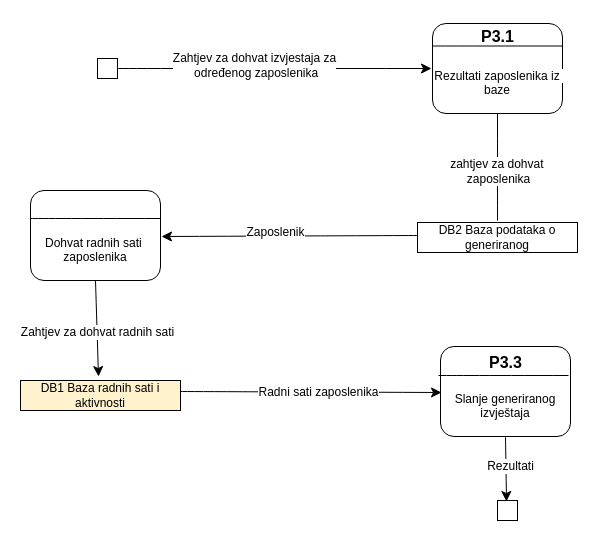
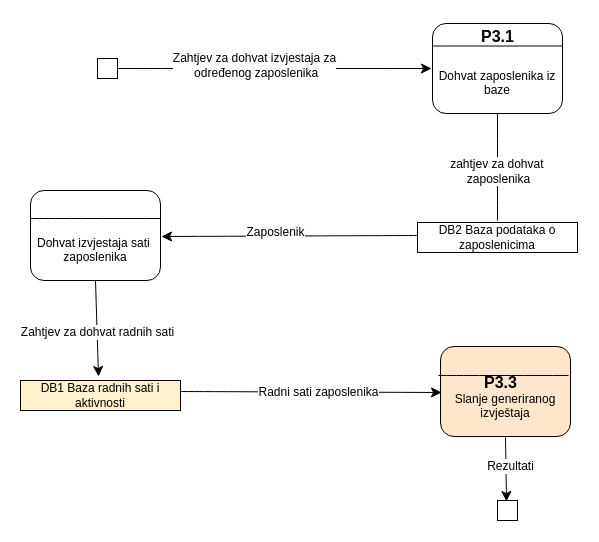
  <mxCell id="0" />
  <mxCell id="1" parent="0" />
  <mxCell id="2" style="edgeStyle=none;curved=1;rounded=0;orthogonalLoop=1;jettySize=auto;html=1;exitX=1;exitY=0.5;exitDx=0;exitDy=0;fontSize=12;startSize=8;endSize=8;" edge="1" parent="1" source="4"><mxGeometry relative="1" as="geometry"><mxPoint x="431" y="68" as="targetPoint" /></mxGeometry></mxCell>
  <mxCell id="3" value="Zahtjev za dohvat izvjestaja za&lt;div&gt;&amp;nbsp;određenog zaposlenika&lt;/div&gt;" style="edgeLabel;html=1;align=center;verticalAlign=middle;resizable=0;points=[];fontSize=12;" vertex="1" connectable="0" parent="2"><mxGeometry x="-0.134" y="4" relative="1" as="geometry"><mxPoint as="offset" /></mxGeometry></mxCell>
  <mxCell id="4" value="" style="rounded=0;whiteSpace=wrap;html=1;" vertex="1" parent="1"><mxGeometry x="97" y="58" width="20" height="20" as="geometry" /></mxCell>
- <mxCell id="5" value="&lt;div&gt;&lt;span style=&quot;border: 0px solid rgb(227, 227, 227); box-sizing: border-box; --tw-border-spacing-x: 0; --tw-border-spacing-y: 0; --tw-translate-x: 0; --tw-translate-y: 0; --tw-rotate: 0; --tw-skew-x: 0; --tw-skew-y: 0; --tw-scale-x: 1; --tw-scale-y: 1; --tw-pan-x: ; --tw-pan-y: ; --tw-pinch-zoom: ; --tw-scroll-snap-strictness: proximity; --tw-gradient-from-position: ; --tw-gradient-via-position: ; --tw-gradient-to-position: ; --tw-ordinal: ; --tw-slashed-zero: ; --tw-numeric-figure: ; --tw-numeric-spacing: ; --tw-numeric-fraction: ; --tw-ring-inset: ; --tw-ring-offset-width: 0px; --tw-ring-offset-color: #fff; --tw-ring-color: rgba(69,89,164,.5); --tw-ring-offset-shadow: 0 0 transparent; --tw-ring-shadow: 0 0 transparent; --tw-shadow: 0 0 transparent; --tw-shadow-colored: 0 0 transparent; --tw-blur: ; --tw-brightness: ; --tw-contrast: ; --tw-grayscale: ; --tw-hue-rotate: ; --tw-invert: ; --tw-saturate: ; --tw-sepia: ; --tw-drop-shadow: ; --tw-backdrop-blur: ; --tw-backdrop-brightness: ; --tw-backdrop-contrast: ; --tw-backdrop-grayscale: ; --tw-backdrop-hue-rotate: ; --tw-backdrop-invert: ; --tw-backdrop-opacity: ; --tw-backdrop-saturate: ; --tw-backdrop-sepia: ; --tw-contain-size: ; --tw-contain-layout: ; --tw-contain-paint: ; --tw-contain-style: ; margin-top: 1.25em; text-align: left; white-space-collapse: preserve; background-color: rgb(255, 255, 255);&quot;&gt;&lt;font style=&quot;font-size: 12px;&quot; face=&quot;Helvetica&quot;&gt;&lt;br&gt;&lt;/font&gt;&lt;/span&gt;&lt;/div&gt;&lt;div&gt;&lt;span style=&quot;border: 0px solid rgb(227, 227, 227); box-sizing: border-box; --tw-border-spacing-x: 0; --tw-border-spacing-y: 0; --tw-translate-x: 0; --tw-translate-y: 0; --tw-rotate: 0; --tw-skew-x: 0; --tw-skew-y: 0; --tw-scale-x: 1; --tw-scale-y: 1; --tw-pan-x: ; --tw-pan-y: ; --tw-pinch-zoom: ; --tw-scroll-snap-strictness: proximity; --tw-gradient-from-position: ; --tw-gradient-via-position: ; --tw-gradient-to-position: ; --tw-ordinal: ; --tw-slashed-zero: ; --tw-numeric-figure: ; --tw-numeric-spacing: ; --tw-numeric-fraction: ; --tw-ring-inset: ; --tw-ring-offset-width: 0px; --tw-ring-offset-color: #fff; --tw-ring-color: rgba(69,89,164,.5); --tw-ring-offset-shadow: 0 0 transparent; --tw-ring-shadow: 0 0 transparent; --tw-shadow: 0 0 transparent; --tw-shadow-colored: 0 0 transparent; --tw-blur: ; --tw-brightness: ; --tw-contrast: ; --tw-grayscale: ; --tw-hue-rotate: ; --tw-invert: ; --tw-saturate: ; --tw-sepia: ; --tw-drop-shadow: ; --tw-backdrop-blur: ; --tw-backdrop-brightness: ; --tw-backdrop-contrast: ; --tw-backdrop-grayscale: ; --tw-backdrop-hue-rotate: ; --tw-backdrop-invert: ; --tw-backdrop-opacity: ; --tw-backdrop-saturate: ; --tw-backdrop-sepia: ; --tw-contain-size: ; --tw-contain-layout: ; --tw-contain-paint: ; --tw-contain-style: ; margin-top: 1.25em; text-align: left; white-space-collapse: preserve; background-color: rgb(255, 255, 255);&quot;&gt;&lt;font style=&quot;font-size: 12px;&quot; face=&quot;Helvetica&quot;&gt;&lt;br&gt;&lt;/font&gt;&lt;/span&gt;&lt;/div&gt;&lt;div&gt;&lt;span style=&quot;border: 0px solid rgb(227, 227, 227); box-sizing: border-box; --tw-border-spacing-x: 0; --tw-border-spacing-y: 0; --tw-translate-x: 0; --tw-translate-y: 0; --tw-rotate: 0; --tw-skew-x: 0; --tw-skew-y: 0; --tw-scale-x: 1; --tw-scale-y: 1; --tw-pan-x: ; --tw-pan-y: ; --tw-pinch-zoom: ; --tw-scroll-snap-strictness: proximity; --tw-gradient-from-position: ; --tw-gradient-via-position: ; --tw-gradient-to-position: ; --tw-ordinal: ; --tw-slashed-zero: ; --tw-numeric-figure: ; --tw-numeric-spacing: ; --tw-numeric-fraction: ; --tw-ring-inset: ; --tw-ring-offset-width: 0px; --tw-ring-offset-color: #fff; --tw-ring-color: rgba(69,89,164,.5); --tw-ring-offset-shadow: 0 0 transparent; --tw-ring-shadow: 0 0 transparent; --tw-shadow: 0 0 transparent; --tw-shadow-colored: 0 0 transparent; --tw-blur: ; --tw-brightness: ; --tw-contrast: ; --tw-grayscale: ; --tw-hue-rotate: ; --tw-invert: ; --tw-saturate: ; --tw-sepia: ; --tw-drop-shadow: ; --tw-backdrop-blur: ; --tw-backdrop-brightness: ; --tw-backdrop-contrast: ; --tw-backdrop-grayscale: ; --tw-backdrop-hue-rotate: ; --tw-backdrop-invert: ; --tw-backdrop-opacity: ; --tw-backdrop-saturate: ; --tw-backdrop-sepia: ; --tw-contain-size: ; --tw-contain-layout: ; --tw-contain-paint: ; --tw-contain-style: ; margin-top: 1.25em; text-align: left; white-space-collapse: preserve; background-color: rgb(255, 255, 255);&quot;&gt;&lt;font style=&quot;font-size: 12px;&quot; face=&quot;Helvetica&quot;&gt;Rezultati zaposlenika iz baze&lt;/font&gt;&lt;/span&gt;&lt;br&gt;&lt;/div&gt;&lt;div&gt;&lt;div&gt;&lt;/div&gt;&lt;/div&gt;" style="rounded=1;whiteSpace=wrap;html=1;" vertex="1" parent="1"><mxGeometry x="432" y="23" width="130" height="90" as="geometry" /></mxCell>
+ <mxCell id="5" value="&lt;div&gt;&lt;span style=&quot;border: 0px solid rgb(227, 227, 227); box-sizing: border-box; --tw-border-spacing-x: 0; --tw-border-spacing-y: 0; --tw-translate-x: 0; --tw-translate-y: 0; --tw-rotate: 0; --tw-skew-x: 0; --tw-skew-y: 0; --tw-scale-x: 1; --tw-scale-y: 1; --tw-pan-x: ; --tw-pan-y: ; --tw-pinch-zoom: ; --tw-scroll-snap-strictness: proximity; --tw-gradient-from-position: ; --tw-gradient-via-position: ; --tw-gradient-to-position: ; --tw-ordinal: ; --tw-slashed-zero: ; --tw-numeric-figure: ; --tw-numeric-spacing: ; --tw-numeric-fraction: ; --tw-ring-inset: ; --tw-ring-offset-width: 0px; --tw-ring-offset-color: #fff; --tw-ring-color: rgba(69,89,164,.5); --tw-ring-offset-shadow: 0 0 transparent; --tw-ring-shadow: 0 0 transparent; --tw-shadow: 0 0 transparent; --tw-shadow-colored: 0 0 transparent; --tw-blur: ; --tw-brightness: ; --tw-contrast: ; --tw-grayscale: ; --tw-hue-rotate: ; --tw-invert: ; --tw-saturate: ; --tw-sepia: ; --tw-drop-shadow: ; --tw-backdrop-blur: ; --tw-backdrop-brightness: ; --tw-backdrop-contrast: ; --tw-backdrop-grayscale: ; --tw-backdrop-hue-rotate: ; --tw-backdrop-invert: ; --tw-backdrop-opacity: ; --tw-backdrop-saturate: ; --tw-backdrop-sepia: ; --tw-contain-size: ; --tw-contain-layout: ; --tw-contain-paint: ; --tw-contain-style: ; margin-top: 1.25em; text-align: left; white-space-collapse: preserve; background-color: rgb(255, 255, 255);&quot;&gt;&lt;font style=&quot;font-size: 12px;&quot; face=&quot;Helvetica&quot;&gt;&lt;br&gt;&lt;/font&gt;&lt;/span&gt;&lt;/div&gt;&lt;div&gt;&lt;span style=&quot;border: 0px solid rgb(227, 227, 227); box-sizing: border-box; --tw-border-spacing-x: 0; --tw-border-spacing-y: 0; --tw-translate-x: 0; --tw-translate-y: 0; --tw-rotate: 0; --tw-skew-x: 0; --tw-skew-y: 0; --tw-scale-x: 1; --tw-scale-y: 1; --tw-pan-x: ; --tw-pan-y: ; --tw-pinch-zoom: ; --tw-scroll-snap-strictness: proximity; --tw-gradient-from-position: ; --tw-gradient-via-position: ; --tw-gradient-to-position: ; --tw-ordinal: ; --tw-slashed-zero: ; --tw-numeric-figure: ; --tw-numeric-spacing: ; --tw-numeric-fraction: ; --tw-ring-inset: ; --tw-ring-offset-width: 0px; --tw-ring-offset-color: #fff; --tw-ring-color: rgba(69,89,164,.5); --tw-ring-offset-shadow: 0 0 transparent; --tw-ring-shadow: 0 0 transparent; --tw-shadow: 0 0 transparent; --tw-shadow-colored: 0 0 transparent; --tw-blur: ; --tw-brightness: ; --tw-contrast: ; --tw-grayscale: ; --tw-hue-rotate: ; --tw-invert: ; --tw-saturate: ; --tw-sepia: ; --tw-drop-shadow: ; --tw-backdrop-blur: ; --tw-backdrop-brightness: ; --tw-backdrop-contrast: ; --tw-backdrop-grayscale: ; --tw-backdrop-hue-rotate: ; --tw-backdrop-invert: ; --tw-backdrop-opacity: ; --tw-backdrop-saturate: ; --tw-backdrop-sepia: ; --tw-contain-size: ; --tw-contain-layout: ; --tw-contain-paint: ; --tw-contain-style: ; margin-top: 1.25em; text-align: left; white-space-collapse: preserve; background-color: rgb(255, 255, 255);&quot;&gt;&lt;font style=&quot;font-size: 12px;&quot; face=&quot;Helvetica&quot;&gt;&lt;br&gt;&lt;/font&gt;&lt;/span&gt;&lt;/div&gt;&lt;div&gt;&lt;span style=&quot;border: 0px solid rgb(227, 227, 227); box-sizing: border-box; --tw-border-spacing-x: 0; --tw-border-spacing-y: 0; --tw-translate-x: 0; --tw-translate-y: 0; --tw-rotate: 0; --tw-skew-x: 0; --tw-skew-y: 0; --tw-scale-x: 1; --tw-scale-y: 1; --tw-pan-x: ; --tw-pan-y: ; --tw-pinch-zoom: ; --tw-scroll-snap-strictness: proximity; --tw-gradient-from-position: ; --tw-gradient-via-position: ; --tw-gradient-to-position: ; --tw-ordinal: ; --tw-slashed-zero: ; --tw-numeric-figure: ; --tw-numeric-spacing: ; --tw-numeric-fraction: ; --tw-ring-inset: ; --tw-ring-offset-width: 0px; --tw-ring-offset-color: #fff; --tw-ring-color: rgba(69,89,164,.5); --tw-ring-offset-shadow: 0 0 transparent; --tw-ring-shadow: 0 0 transparent; --tw-shadow: 0 0 transparent; --tw-shadow-colored: 0 0 transparent; --tw-blur: ; --tw-brightness: ; --tw-contrast: ; --tw-grayscale: ; --tw-hue-rotate: ; --tw-invert: ; --tw-saturate: ; --tw-sepia: ; --tw-drop-shadow: ; --tw-backdrop-blur: ; --tw-backdrop-brightness: ; --tw-backdrop-contrast: ; --tw-backdrop-grayscale: ; --tw-backdrop-hue-rotate: ; --tw-backdrop-invert: ; --tw-backdrop-opacity: ; --tw-backdrop-saturate: ; --tw-backdrop-sepia: ; --tw-contain-size: ; --tw-contain-layout: ; --tw-contain-paint: ; --tw-contain-style: ; margin-top: 1.25em; text-align: left; white-space-collapse: preserve; background-color: rgb(255, 255, 255);&quot;&gt;&lt;font style=&quot;font-size: 12px;&quot; face=&quot;Helvetica&quot;&gt;Dohvat zaposlenika iz baze&lt;/font&gt;&lt;/span&gt;&lt;br&gt;&lt;/div&gt;&lt;div&gt;&lt;div&gt;&lt;/div&gt;&lt;/div&gt;" style="rounded=1;whiteSpace=wrap;html=1;" vertex="1" parent="1"><mxGeometry x="432" y="23" width="130" height="90" as="geometry" /></mxCell>
  <mxCell id="6" style="edgeStyle=none;curved=1;rounded=0;orthogonalLoop=1;jettySize=auto;html=1;exitX=0;exitY=0.5;exitDx=0;exitDy=0;fontSize=12;startSize=8;endSize=8;" edge="1" parent="1"><mxGeometry relative="1" as="geometry"><mxPoint x="161" y="236" as="targetPoint" /><mxPoint x="417" y="235" as="sourcePoint" /></mxGeometry></mxCell>
  <mxCell id="7" value="Zaposlenik" style="edgeLabel;html=1;align=center;verticalAlign=middle;resizable=0;points=[];fontSize=12;" vertex="1" connectable="0" parent="6"><mxGeometry x="0.109" y="-4" relative="1" as="geometry"><mxPoint as="offset" /></mxGeometry></mxCell>
  <mxCell id="8" value="" style="endArrow=none;html=1;rounded=0;fontSize=12;startSize=8;endSize=8;curved=1;exitX=0.5;exitY=0;exitDx=0;exitDy=0;entryX=0.5;entryY=1;entryDx=0;entryDy=0;" edge="1" parent="1" target="5"><mxGeometry width="50" height="50" relative="1" as="geometry"><mxPoint x="497" y="220" as="sourcePoint" /><mxPoint x="580" y="147" as="targetPoint" /></mxGeometry></mxCell>
  <mxCell id="9" value="zahtjev za dohvat&amp;nbsp;&lt;div&gt;zaposlenika&lt;/div&gt;" style="edgeLabel;html=1;align=center;verticalAlign=middle;resizable=0;points=[];fontSize=12;" vertex="1" connectable="0" parent="8"><mxGeometry x="-0.065" relative="1" as="geometry"><mxPoint as="offset" /></mxGeometry></mxCell>
  <mxCell id="10" style="edgeStyle=none;curved=1;rounded=0;orthogonalLoop=1;jettySize=auto;html=1;exitX=0.5;exitY=1;exitDx=0;exitDy=0;entryX=0.5;entryY=0;entryDx=0;entryDy=0;fontSize=12;startSize=8;endSize=8;" edge="1" parent="1" source="12"><mxGeometry relative="1" as="geometry"><mxPoint x="98" y="376" as="targetPoint" /></mxGeometry></mxCell>
  <mxCell id="11" value="Zahtjev za dohvat radnih sati" style="edgeLabel;html=1;align=center;verticalAlign=middle;resizable=0;points=[];fontSize=12;" vertex="1" connectable="0" parent="10"><mxGeometry x="0.084" relative="1" as="geometry"><mxPoint as="offset" /></mxGeometry></mxCell>
- <mxCell id="12" value="&lt;div&gt;&lt;br&gt;&lt;/div&gt;&lt;div&gt;&lt;br&gt;&lt;/div&gt;Dohvat radnih sati&amp;nbsp; zaposlenika" style="rounded=1;whiteSpace=wrap;html=1;" vertex="1" parent="1"><mxGeometry x="30" y="190" width="130" height="90" as="geometry" /></mxCell>
+ <mxCell id="12" value="&lt;div&gt;&lt;br&gt;&lt;/div&gt;&lt;div&gt;&lt;br&gt;&lt;/div&gt;Dohvat izvjestaja sati&amp;nbsp; zaposlenika" style="rounded=1;whiteSpace=wrap;html=1;" vertex="1" parent="1"><mxGeometry x="30" y="190" width="130" height="90" as="geometry" /></mxCell>
  <mxCell id="13" style="edgeStyle=none;curved=1;rounded=0;orthogonalLoop=1;jettySize=auto;html=1;exitX=1;exitY=0.5;exitDx=0;exitDy=0;fontSize=12;startSize=8;endSize=8;" edge="1" parent="1"><mxGeometry relative="1" as="geometry"><mxPoint x="441" y="392" as="targetPoint" /><mxPoint x="178" y="391" as="sourcePoint" /></mxGeometry></mxCell>
  <mxCell id="14" value="Radni sati zaposlenika" style="edgeLabel;html=1;align=center;verticalAlign=middle;resizable=0;points=[];fontSize=12;" vertex="1" connectable="0" parent="13"><mxGeometry x="0.057" relative="1" as="geometry"><mxPoint x="1" as="offset" /></mxGeometry></mxCell>
  <mxCell id="15" style="edgeStyle=none;curved=1;rounded=0;orthogonalLoop=1;jettySize=auto;html=1;exitX=0.5;exitY=1;exitDx=0;exitDy=0;fontSize=12;startSize=8;endSize=8;" edge="1" parent="1" source="17"><mxGeometry relative="1" as="geometry"><mxPoint x="506" y="501" as="targetPoint" /></mxGeometry></mxCell>
  <mxCell id="16" value="Rezultati" style="edgeLabel;html=1;align=center;verticalAlign=middle;resizable=0;points=[];fontSize=12;" vertex="1" connectable="0" parent="15"><mxGeometry x="-0.044" y="4" relative="1" as="geometry"><mxPoint y="-1" as="offset" /></mxGeometry></mxCell>
- <mxCell id="17" value="&lt;div&gt;&lt;br&gt;&lt;/div&gt;&lt;div&gt;&lt;br&gt;&lt;/div&gt;Slanje generiranog izvještaja&lt;div&gt;&lt;/div&gt;" style="rounded=1;whiteSpace=wrap;html=1;" vertex="1" parent="1"><mxGeometry x="440" y="346" width="130" height="90" as="geometry" /></mxCell>
- <mxCell id="18" value="DB2 Baza podataka o generiranog" style="rounded=0;whiteSpace=wrap;html=1;" vertex="1" parent="1"><mxGeometry x="417" y="222" width="160" height="30" as="geometry" /></mxCell>
+ <mxCell id="17" value="&lt;div&gt;&lt;br&gt;&lt;/div&gt;&lt;div&gt;&lt;br&gt;&lt;/div&gt;Slanje generiranog izvještaja&lt;div&gt;&lt;/div&gt;" style="rounded=1;whiteSpace=wrap;html=1;fillColor=#ffe6cc;" vertex="1" parent="1"><mxGeometry x="440" y="346" width="130" height="90" as="geometry" /></mxCell>
+ <mxCell id="18" value="DB2 Baza podataka o zaposlenicima" style="rounded=0;whiteSpace=wrap;html=1;" vertex="1" parent="1"><mxGeometry x="417" y="222" width="160" height="30" as="geometry" /></mxCell>
  <mxCell id="19" value="DB1 Baza radnih sati i aktivnosti" style="rounded=0;whiteSpace=wrap;html=1;fillColor=#fff2cc;" vertex="1" parent="1"><mxGeometry x="20" y="380" width="160" height="30" as="geometry" /></mxCell>
  <mxCell id="20" value="" style="rounded=0;whiteSpace=wrap;html=1;" vertex="1" parent="1"><mxGeometry x="497" y="500" width="20" height="20" as="geometry" /></mxCell>
  <mxCell id="21" value="" style="endArrow=none;html=1;rounded=0;fontSize=12;startSize=8;endSize=8;curved=1;exitX=0;exitY=0.25;exitDx=0;exitDy=0;entryX=1;entryY=0.25;entryDx=0;entryDy=0;" edge="1" parent="1" source="5" target="5"><mxGeometry width="50" height="50" relative="1" as="geometry"><mxPoint x="356" y="-22" as="sourcePoint" /><mxPoint x="406" y="-72" as="targetPoint" /></mxGeometry></mxCell>
  <mxCell id="22" value="" style="endArrow=none;html=1;rounded=0;fontSize=12;startSize=8;endSize=8;curved=1;exitX=0;exitY=0.25;exitDx=0;exitDy=0;entryX=1;entryY=0.25;entryDx=0;entryDy=0;" edge="1" parent="1"><mxGeometry width="50" height="50" relative="1" as="geometry"><mxPoint x="438" y="375" as="sourcePoint" /><mxPoint x="568" y="375" as="targetPoint" /></mxGeometry></mxCell>
  <mxCell id="23" value="" style="endArrow=none;html=1;rounded=0;fontSize=12;startSize=8;endSize=8;curved=1;exitX=0;exitY=0.25;exitDx=0;exitDy=0;entryX=1;entryY=0.25;entryDx=0;entryDy=0;" edge="1" parent="1"><mxGeometry width="50" height="50" relative="1" as="geometry"><mxPoint x="30" y="218" as="sourcePoint" /><mxPoint x="160" y="218" as="targetPoint" /></mxGeometry></mxCell>
  <mxCell id="24" value="&lt;b&gt;P3.1&lt;/b&gt;" style="text;html=1;align=center;verticalAlign=middle;resizable=0;points=[];autosize=1;strokeColor=none;fillColor=none;fontSize=16;" vertex="1" parent="1"><mxGeometry x="471.5" y="20" width="51" height="31" as="geometry" /></mxCell>
- <mxCell id="25" value="&lt;b&gt;P3.3&lt;/b&gt;" style="text;html=1;align=center;verticalAlign=middle;resizable=0;points=[];autosize=1;strokeColor=none;fillColor=none;fontSize=16;" vertex="1" parent="1"><mxGeometry x="479.5" y="346" width="51" height="31" as="geometry" /></mxCell>
+ <mxCell id="25" value="&lt;b&gt;P3.3&lt;/b&gt;" style="text;html=1;align=center;verticalAlign=middle;resizable=0;points=[];autosize=1;strokeColor=none;fillColor=none;fontSize=16;" vertex="1" parent="1"><mxGeometry x="474.5" y="366" width="51" height="31" as="geometry" /></mxCell>
